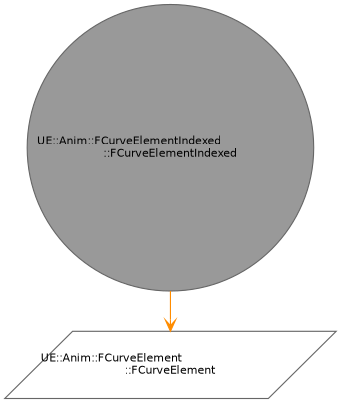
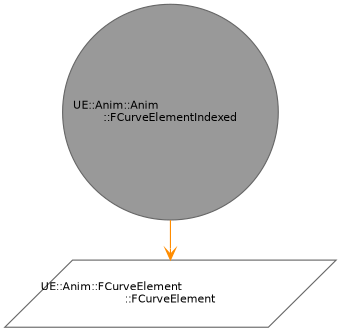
  digraph {
    rankdir=TB
    node [fontname=Helvetica fontsize=10 style=filled]
-   n1 [color=gray40 fillcolor=grey60 fontcolor=black height=0.2 label="UE::Anim::FCurveElementIndexed\l::FCurveElementIndexed" shape=circle width=0.4]
+   n1 [color=gray40 fillcolor=grey60 fontcolor=black height=0.2 label="UE::Anim::Anim\l::FCurveElementIndexed" shape=circle width=0.4]
    n2 [color=grey40 fillcolor=white height=0.2 label="UE::Anim::FCurveElement\l::FCurveElement" shape=parallelogram width=0.4]
    n1 -> n2 [color=darkorange fontname=Helvetica fontsize=10 labelfontname=Helvetica labelfontsize=10 style=solid arrowhead=vee]
  }
